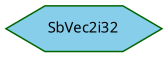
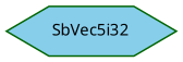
  digraph {
    rankdir=LR
    fontname="Noto Sans"
-   n1 [color=darkgreen fillcolor=skyblue fontname="Noto Sans" fontsize=10 height=0.2 label=SbVec2i32 shape=hexagon style=filled width=0.4]
+   n1 [color=darkgreen fillcolor=skyblue fontname="Noto Sans" fontsize=10 height=0.2 label=SbVec5i32 shape=hexagon style=filled width=0.4]
  }
